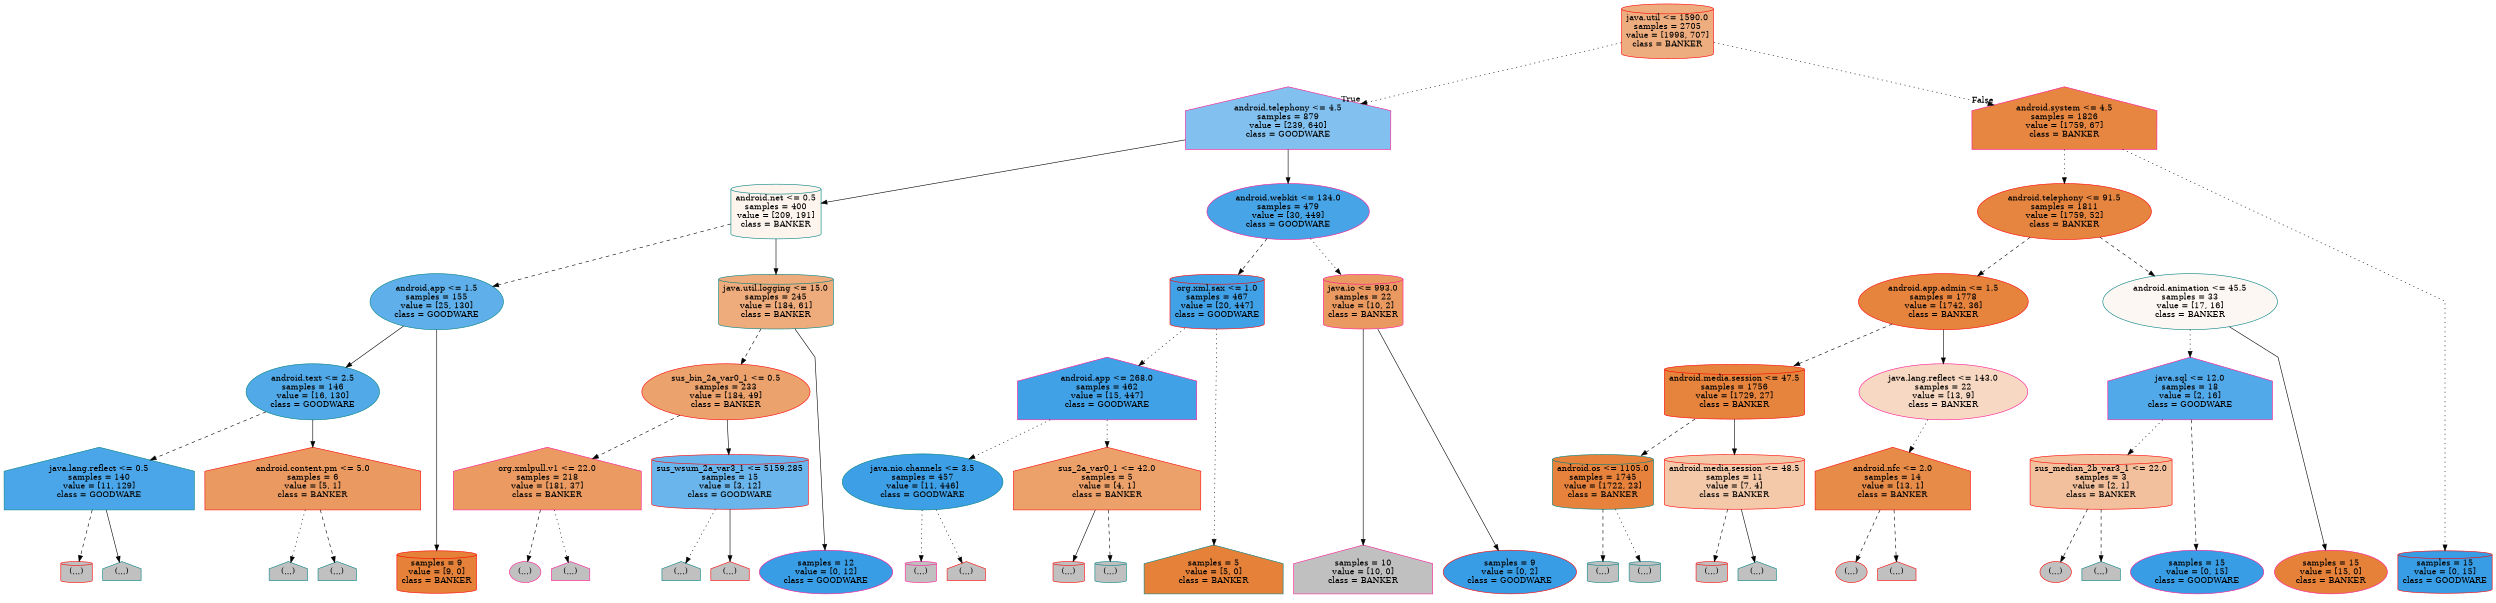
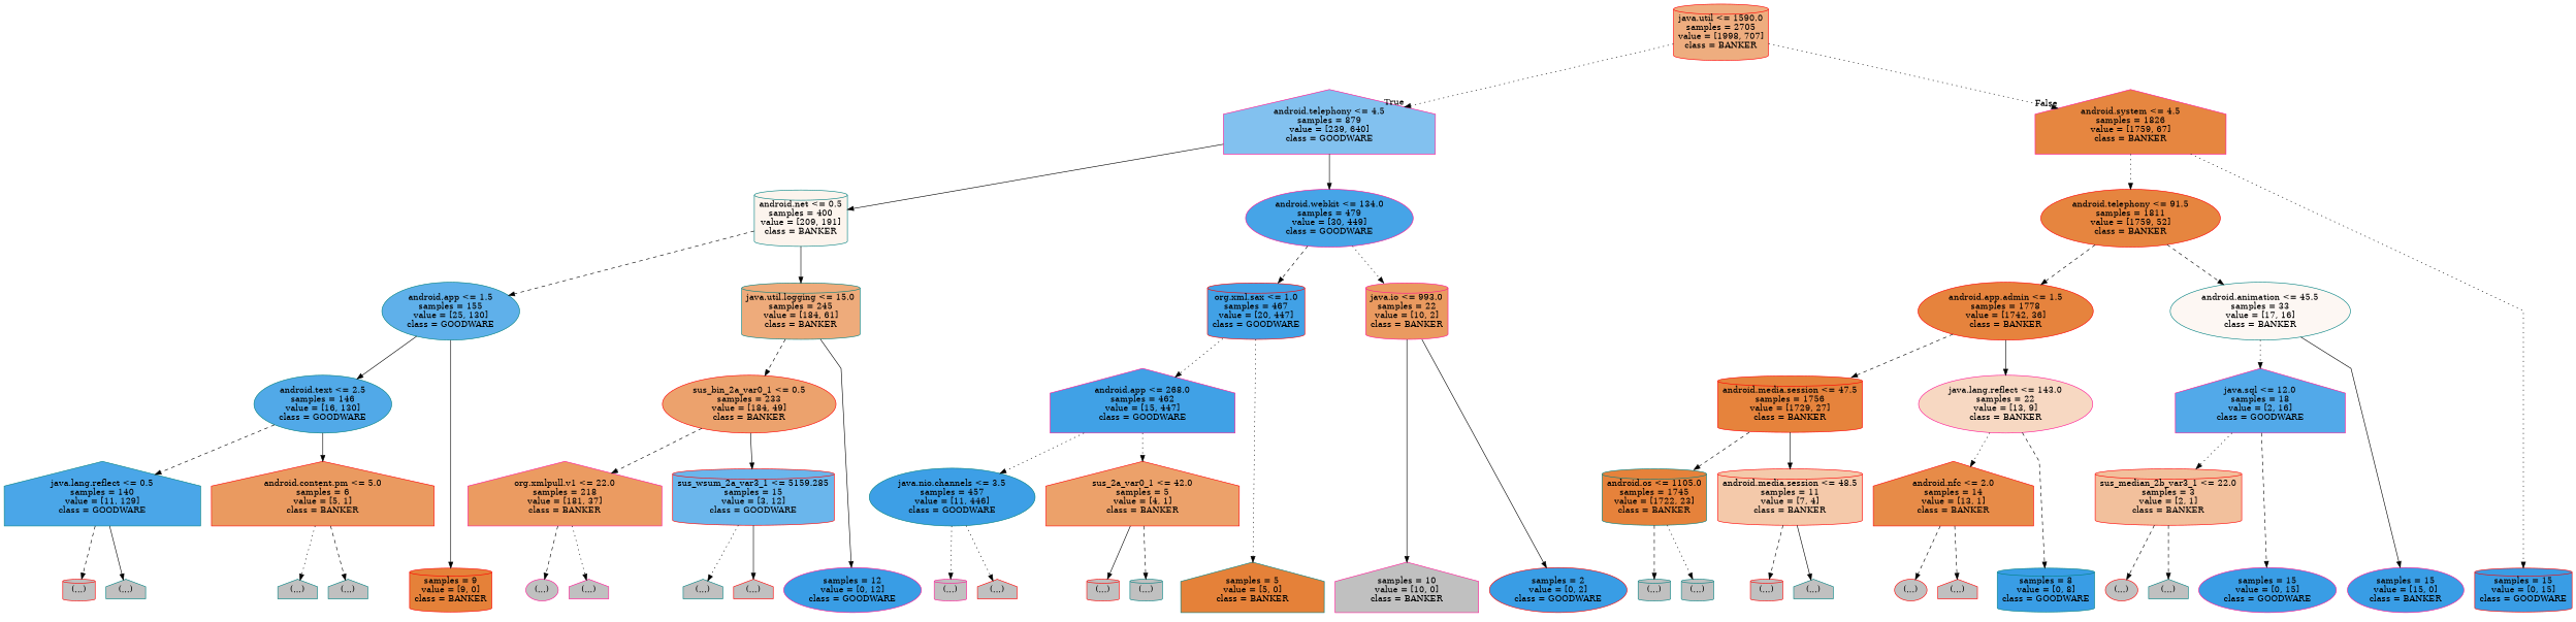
  digraph {
    ranksep=equally
    splines=polyline
    node [color=red fillcolor="#C0C0C0" shape=house style=filled]
    edge [style=dashed]
    n1 [fillcolor="#e58139a5" label="java.util <= 1590.0\nsamples = 2705\nvalue = [1998, 707]\nclass = BANKER" shape=cylinder]
    n2 [color=deeppink fillcolor="#399de5a0" label="android.telephony <= 4.5\nsamples = 879\nvalue = [239, 640]\nclass = GOODWARE"]
    n3 [color=deeppink fillcolor="#e58139f5" label="android.system <= 4.5\nsamples = 1826\nvalue = [1759, 67]\nclass = BANKER"]
    n4 [color=teal fillcolor="#e5813916" label="android.net <= 0.5\nsamples = 400\nvalue = [209, 191]\nclass = BANKER" shape=cylinder]
    n5 [color=deeppink fillcolor="#399de5ee" label="android.webkit <= 134.0\nsamples = 479\nvalue = [30, 449]\nclass = GOODWARE" shape=ellipse]
    n6 [fillcolor="#e58139f7" label="android.telephony <= 91.5\nsamples = 1811\nvalue = [1759, 52]\nclass = BANKER" shape=ellipse]
    n7 [color=teal fillcolor="#399de5ce" label="android.app <= 1.5\nsamples = 155\nvalue = [25, 130]\nclass = GOODWARE" shape=ellipse]
    n8 [color=teal fillcolor="#e58139aa" label="java.util.logging <= 15.0\nsamples = 245\nvalue = [184, 61]\nclass = BANKER" shape=cylinder]
    n9 [fillcolor="#399de5f4" label="org.xml.sax <= 1.0\nsamples = 467\nvalue = [20, 447]\nclass = GOODWARE" shape=cylinder]
    n10 [color=deeppink fillcolor="#e58139cc" label="java.io <= 993.0\nsamples = 22\nvalue = [10, 2]\nclass = BANKER" shape=cylinder]
    n11 [fillcolor="#e58139fa" label="android.app.admin <= 1.5\nsamples = 1778\nvalue = [1742, 36]\nclass = BANKER" shape=ellipse]
    n12 [color=teal fillcolor="#e581390f" label="android.animation <= 45.5\nsamples = 33\nvalue = [17, 16]\nclass = BANKER" shape=ellipse]
    n13 [color=teal fillcolor="#399de5e0" label="android.text <= 2.5\nsamples = 146\nvalue = [16, 130]\nclass = GOODWARE" shape=ellipse]
    n14 [fillcolor="#e58139bb" label="sus_bin_2a_var0_1 <= 0.5\nsamples = 233\nvalue = [184, 49]\nclass = BANKER" shape=ellipse]
    n15 [color=deeppink fillcolor="#399de5f6" label="android.app <= 268.0\nsamples = 462\nvalue = [15, 447]\nclass = GOODWARE"]
    n16 [fillcolor="#e58139fb" label="android.media.session <= 47.5\nsamples = 1756\nvalue = [1729, 27]\nclass = BANKER" shape=cylinder]
    n17 [color=deeppink fillcolor="#e581394e" label="java.lang.reflect <= 143.0\nsamples = 22\nvalue = [13, 9]\nclass = BANKER" shape=ellipse]
    n18 [color=deeppink fillcolor="#399de5df" label="java.sql <= 12.0\nsamples = 18\nvalue = [2, 16]\nclass = GOODWARE"]
    n19 [color=teal fillcolor="#399de5e9" label="java.lang.reflect <= 0.5\nsamples = 140\nvalue = [11, 129]\nclass = GOODWARE"]
    n20 [fillcolor="#e58139cc" label="android.content.pm <= 5.0\nsamples = 6\nvalue = [5, 1]\nclass = BANKER"]
    n21 [color=deeppink fillcolor="#e58139cb" label="org.xmlpull.v1 <= 22.0\nsamples = 218\nvalue = [181, 37]\nclass = BANKER"]
    n22 [fillcolor="#399de5bf" label="sus_wsum_2a_var3_1 <= 5159.285\nsamples = 15\nvalue = [3, 12]\nclass = GOODWARE" shape=cylinder]
    n23 [color=teal fillcolor="#399de5f9" label="java.nio.channels <= 3.5\nsamples = 457\nvalue = [11, 446]\nclass = GOODWARE" shape=ellipse]
    n24 [fillcolor="#e58139bf" label="sus_2a_var0_1 <= 42.0\nsamples = 5\nvalue = [4, 1]\nclass = BANKER"]
    n25 [color=teal fillcolor="#e58139fc" label="android.os <= 1105.0\nsamples = 1745\nvalue = [1722, 23]\nclass = BANKER" shape=cylinder]
    n26 [fillcolor="#e581396d" label="android.media.session <= 48.5\nsamples = 11\nvalue = [7, 4]\nclass = BANKER" shape=cylinder]
    n27 [fillcolor="#e58139eb" label="android.nfc <= 2.0\nsamples = 14\nvalue = [13, 1]\nclass = BANKER"]
    n28 [fillcolor="#e581397f" label="sus_median_2b_var3_1 <= 22.0\nsamples = 3\nvalue = [2, 1]\nclass = BANKER" shape=cylinder]
    n29 [fillcolor="#e58139ff" label="samples = 9\nvalue = [9, 0]\nclass = BANKER" shape=cylinder]
    n30 [label="(...)" shape=cylinder]
    n31 [color=teal label="(...)"]
    n32 [color=teal label="(...)"]
    n33 [color=teal label="(...)"]
    n34 [color=deeppink label="(...)" shape=ellipse]
    n35 [color=deeppink label="(...)"]
    n36 [color=teal label="(...)"]
    n37 [label="(...)"]
    n38 [color=deeppink fillcolor="#399de5ff" label="samples = 12\nvalue = [0, 12]\nclass = GOODWARE" shape=ellipse]
    n39 [color=deeppink label="(...)" shape=cylinder]
    n40 [label="(...)"]
    n41 [label="(...)" shape=cylinder]
    n42 [color=teal label="(...)" shape=cylinder]
    n43 [color=teal fillcolor="#e58139ff" label="samples = 5\nvalue = [5, 0]\nclass = BANKER"]
    n44 [color=deeppink label="samples = 10\nvalue = [10, 0]\nclass = BANKER"]
-   n45 [fillcolor="#399de5ff" label="samples = 9\nvalue = [0, 2]\nclass = GOODWARE" shape=ellipse]
+   n45 [fillcolor="#399de5ff" label="samples = 2\nvalue = [0, 2]\nclass = GOODWARE" shape=ellipse]
    n46 [color=teal label="(...)" shape=cylinder]
    n47 [color=teal label="(...)" shape=cylinder]
    n48 [label="(...)" shape=cylinder]
    n49 [color=teal label="(...)"]
+   n50 [color=teal fillcolor="#399de5ff" label="samples = 8\nvalue = [0, 8]\nclass = GOODWARE" shape=cylinder]
    n51 [label="(...)" shape=ellipse]
    n52 [label="(...)"]
    n53 [color=deeppink fillcolor="#399de5ff" label="samples = 15\nvalue = [0, 15]\nclass = GOODWARE" shape=ellipse]
    n54 [label="(...)" shape=ellipse]
    n55 [color=teal label="(...)"]
-   n56 [color=deeppink fillcolor="#e58139ff" label="samples = 15\nvalue = [15, 0]\nclass = BANKER" shape=ellipse]
+   n56 [color=deeppink fillcolor="#399de5ff" label="samples = 15\nvalue = [15, 0]\nclass = BANKER" shape=ellipse]
    n57 [fillcolor="#399de5ff" label="samples = 15\nvalue = [0, 15]\nclass = GOODWARE" shape=cylinder]
    subgraph sub_1 {
      rank=same
      n1
    }
    subgraph sub_2 {
      rank=same
      n2
      n3
    }
    subgraph sub_3 {
      rank=same
      n4
      n5
      n6
    }
    subgraph sub_4 {
      rank=same
      n7
      n8
      n9
      n10
      n11
      n12
    }
    subgraph sub_5 {
      rank=same
      n13
      n14
      n15
      n16
      n17
      n18
    }
    subgraph sub_6 {
      rank=same
      n19
      n20
      n21
      n22
      n23
      n24
      n25
      n26
      n27
      n28
    }
    subgraph sub_7 {
      rank=same
      n29
      n30
      n31
      n32
      n33
      n34
      n35
      n36
      n37
      n38
      n39
      n40
      n41
      n42
      n43
      n44
      n45
      n46
      n47
      n48
      n49
+     n50
      n51
      n52
      n53
      n54
      n55
      n56
      n57
    }
    n1 -> n2 [headlabel=True labelangle=45 labeldistance=2.5 style=dotted]
    n1 -> n3 [headlabel=False labelangle=-45 labeldistance=2.5 style=dotted]
    n2 -> n4 [style=solid]
    n2 -> n5 [style=solid]
    n3 -> n6 [style=dotted]
    n3 -> n57 [style=dotted]
    n4 -> n7
    n4 -> n8 [style=solid]
    n5 -> n9
    n5 -> n10 [style=dotted]
    n6 -> n11
    n6 -> n12
    n7 -> n13 [style=solid]
    n7 -> n29 [style=solid]
    n8 -> n14
    n8 -> n38 [style=solid]
    n9 -> n15 [style=dotted]
    n9 -> n43 [style=dotted]
    n10 -> n44 [style=solid]
    n10 -> n45 [style=solid]
    n11 -> n16
    n11 -> n17 [style=solid]
    n12 -> n18 [style=dotted]
    n12 -> n56 [style=solid]
    n13 -> n19
    n13 -> n20 [style=solid]
    n14 -> n21
    n14 -> n22 [style=solid]
    n15 -> n23 [style=dotted]
    n15 -> n24 [style=dotted]
    n16 -> n25
    n16 -> n26 [style=solid]
    n17 -> n27 [style=dotted]
+   n17 -> n50
    n18 -> n28 [style=dotted]
    n18 -> n53
    n19 -> n30
    n19 -> n31 [style=solid]
    n20 -> n32 [style=dotted]
    n20 -> n33
    n21 -> n34
    n21 -> n35 [style=dotted]
    n22 -> n36 [style=dotted]
    n22 -> n37 [style=solid]
    n23 -> n39 [style=dotted]
    n23 -> n40 [style=dotted]
    n24 -> n41 [style=solid]
    n24 -> n42
    n25 -> n46
    n25 -> n47 [style=dotted]
    n26 -> n48
    n26 -> n49 [style=solid]
    n27 -> n51
    n27 -> n52
    n28 -> n54
    n28 -> n55
  }
